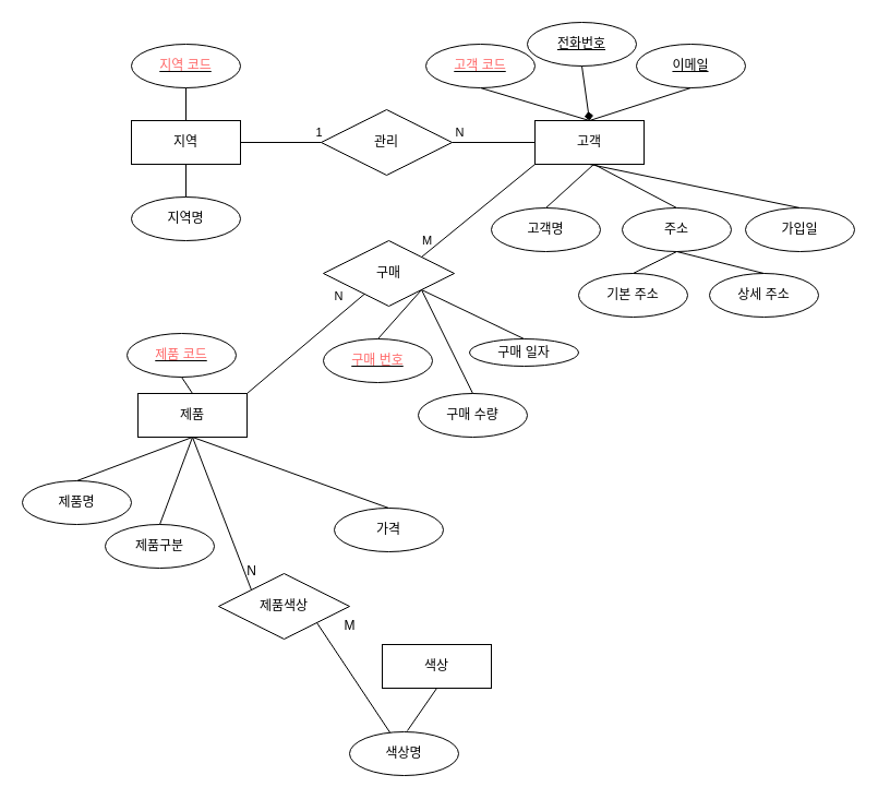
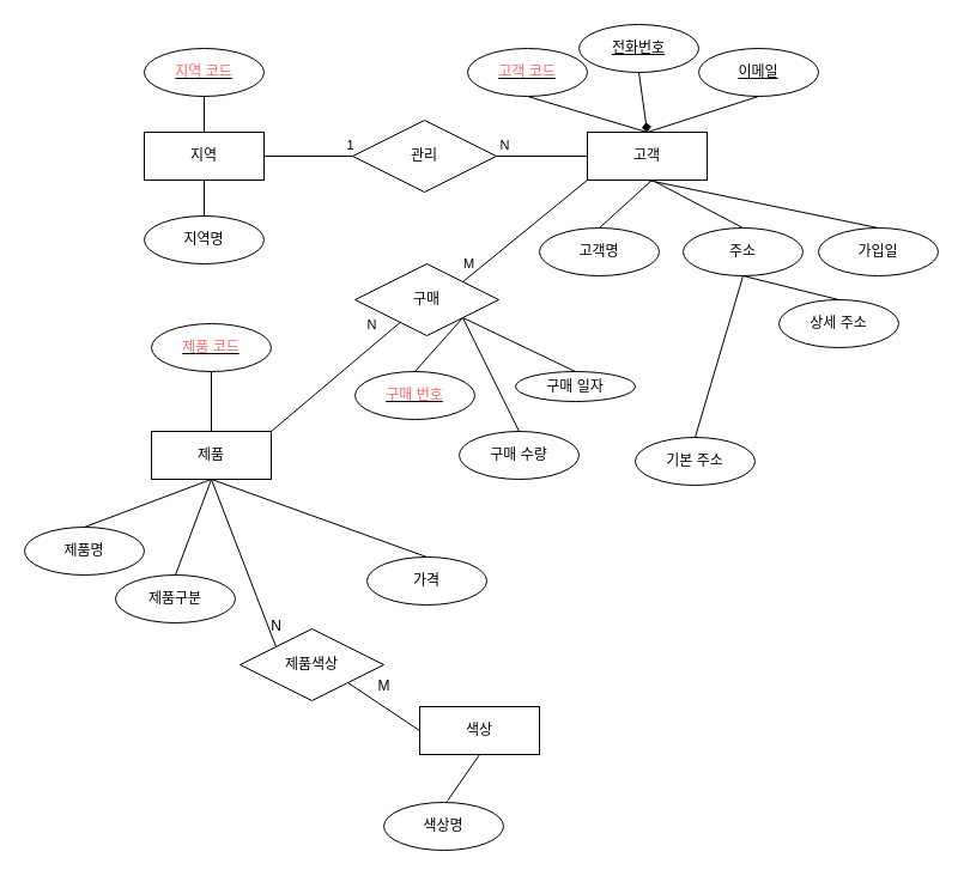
  <mxCell id="0" />
  <mxCell id="1" parent="0" />
  <mxCell id="2" value="고객" style="whiteSpace=wrap;html=1;align=center;" parent="1" vertex="1"><mxGeometry x="490" y="110" width="100" height="40" as="geometry" /></mxCell>
  <mxCell id="3" value="고객명" style="ellipse;whiteSpace=wrap;html=1;align=center;" parent="1" vertex="1"><mxGeometry x="450" y="190" width="100" height="40" as="geometry" /></mxCell>
  <mxCell id="4" value="" style="endArrow=none;html=1;rounded=0;exitX=0.5;exitY=1;exitDx=0;exitDy=0;entryX=0.5;entryY=0;entryDx=0;entryDy=0;" parent="1" target="3" edge="1"><mxGeometry relative="1" as="geometry"><mxPoint x="544" y="150" as="sourcePoint" /><mxPoint x="424" y="210" as="targetPoint" /></mxGeometry></mxCell>
  <mxCell id="5" value="전화번호" style="ellipse;whiteSpace=wrap;html=1;align=center;fontStyle=4;" parent="1" vertex="1"><mxGeometry x="483" y="20" width="100" height="40" as="geometry" /></mxCell>
  <mxCell id="6" value="" style="endArrow=none;html=1;rounded=0;exitX=0.5;exitY=1;exitDx=0;exitDy=0;entryX=0.5;entryY=0;entryDx=0;entryDy=0;" parent="1" source="7" target="2" edge="1"><mxGeometry relative="1" as="geometry"><mxPoint x="434" y="60" as="sourcePoint" /><mxPoint x="340" y="110" as="targetPoint" /></mxGeometry></mxCell>
  <mxCell id="7" value="&lt;font color=&quot;#ff6666&quot;&gt;고객 코드&lt;/font&gt;" style="ellipse;whiteSpace=wrap;html=1;align=center;fontStyle=4;" parent="1" vertex="1"><mxGeometry x="390" y="40" width="100" height="40" as="geometry" /></mxCell>
  <mxCell id="8" value="주소" style="ellipse;whiteSpace=wrap;html=1;align=center;" parent="1" vertex="1"><mxGeometry x="570" y="190" width="100" height="40" as="geometry" /></mxCell>
  <mxCell id="9" value="가입일" style="ellipse;whiteSpace=wrap;html=1;align=center;" parent="1" vertex="1"><mxGeometry x="683" y="190" width="100" height="40" as="geometry" /></mxCell>
  <mxCell id="10" value="" style="endArrow=diamond;html=1;rounded=0;entryX=0.5;entryY=0;entryDx=0;entryDy=0;exitX=0.5;exitY=1;exitDx=0;exitDy=0;" parent="1" source="5" target="2" edge="1"><mxGeometry relative="1" as="geometry"><mxPoint x="600" y="60" as="sourcePoint" /><mxPoint x="675" y="110" as="targetPoint" /></mxGeometry></mxCell>
  <mxCell id="11" value="" style="endArrow=none;html=1;rounded=0;exitX=0.5;exitY=1;exitDx=0;exitDy=0;entryX=0.5;entryY=0;entryDx=0;entryDy=0;" parent="1" target="8" edge="1"><mxGeometry relative="1" as="geometry"><mxPoint x="544" y="150" as="sourcePoint" /><mxPoint x="354" y="200" as="targetPoint" /></mxGeometry></mxCell>
  <mxCell id="12" value="" style="endArrow=none;html=1;rounded=0;entryX=0.5;entryY=0;entryDx=0;entryDy=0;" parent="1" target="9" edge="1"><mxGeometry relative="1" as="geometry"><mxPoint x="540" y="150" as="sourcePoint" /><mxPoint x="750" y="190" as="targetPoint" /><Array as="points" /></mxGeometry></mxCell>
  <mxCell id="13" value="지역" style="whiteSpace=wrap;html=1;align=center;" parent="1" vertex="1"><mxGeometry x="120" y="110" width="100" height="40" as="geometry" /></mxCell>
  <mxCell id="14" value="&lt;font color=&quot;#ff6666&quot;&gt;지역 코드&lt;/font&gt;" style="ellipse;whiteSpace=wrap;html=1;align=center;fontStyle=4;" parent="1" vertex="1"><mxGeometry x="120" y="40" width="100" height="40" as="geometry" /></mxCell>
  <mxCell id="15" value="지역명" style="ellipse;whiteSpace=wrap;html=1;align=center;" parent="1" vertex="1"><mxGeometry x="120" y="180" width="100" height="40" as="geometry" /></mxCell>
  <mxCell id="16" value="" style="endArrow=none;html=1;rounded=0;exitX=0.5;exitY=0;exitDx=0;exitDy=0;entryX=0.5;entryY=1;entryDx=0;entryDy=0;" parent="1" source="13" target="14" edge="1"><mxGeometry relative="1" as="geometry"><mxPoint x="20" y="110" as="sourcePoint" /><mxPoint x="210" y="100" as="targetPoint" /></mxGeometry></mxCell>
  <mxCell id="17" value="" style="endArrow=none;html=1;rounded=0;exitX=0.5;exitY=1;exitDx=0;exitDy=0;entryX=0.5;entryY=0;entryDx=0;entryDy=0;" parent="1" source="13" target="15" edge="1"><mxGeometry relative="1" as="geometry"><mxPoint x="50" y="310" as="sourcePoint" /><mxPoint x="210" y="310" as="targetPoint" /></mxGeometry></mxCell>
  <mxCell id="18" value="제품" style="whiteSpace=wrap;html=1;align=center;" parent="1" vertex="1"><mxGeometry x="126" y="360" width="100" height="40" as="geometry" /></mxCell>
  <mxCell id="19" value="제품명" style="ellipse;whiteSpace=wrap;html=1;align=center;" parent="1" vertex="1"><mxGeometry x="20" y="440" width="100" height="40" as="geometry" /></mxCell>
  <mxCell id="20" value="제품구분" style="ellipse;whiteSpace=wrap;html=1;align=center;" parent="1" vertex="1"><mxGeometry x="96" y="480" width="100" height="40" as="geometry" /></mxCell>
  <mxCell id="21" value="가격" style="ellipse;whiteSpace=wrap;html=1;align=center;" parent="1" vertex="1"><mxGeometry x="306" y="465" width="100" height="40" as="geometry" /></mxCell>
- <mxCell id="22" value="&lt;font color=&quot;#ff6666&quot;&gt;제품 코드&lt;/font&gt;" style="ellipse;whiteSpace=wrap;html=1;align=center;fontStyle=4;" parent="1" vertex="1"><mxGeometry x="116" y="305" width="100" height="40" as="geometry" /></mxCell>
+ <mxCell id="22" value="&lt;font color=&quot;#ff6666&quot;&gt;제품 코드&lt;/font&gt;" style="ellipse;whiteSpace=wrap;html=1;align=center;fontStyle=4;" parent="1" vertex="1"><mxGeometry x="126" y="270" width="100" height="40" as="geometry" /></mxCell>
  <mxCell id="23" value="" style="endArrow=none;html=1;rounded=0;exitX=0.5;exitY=1;exitDx=0;exitDy=0;entryX=0.5;entryY=0;entryDx=0;entryDy=0;" parent="1" source="22" target="18" edge="1"><mxGeometry relative="1" as="geometry"><mxPoint x="106" y="390" as="sourcePoint" /><mxPoint x="266" y="390" as="targetPoint" /></mxGeometry></mxCell>
  <mxCell id="24" value="" style="endArrow=none;html=1;rounded=0;exitX=0.5;exitY=0;exitDx=0;exitDy=0;entryX=0.5;entryY=1;entryDx=0;entryDy=0;" parent="1" source="19" target="18" edge="1"><mxGeometry relative="1" as="geometry"><mxPoint x="106" y="390" as="sourcePoint" /><mxPoint x="166" y="400" as="targetPoint" /></mxGeometry></mxCell>
  <mxCell id="25" value="" style="endArrow=none;html=1;rounded=0;exitX=0.5;exitY=0;exitDx=0;exitDy=0;entryX=0.5;entryY=1;entryDx=0;entryDy=0;" parent="1" source="20" target="18" edge="1"><mxGeometry relative="1" as="geometry"><mxPoint x="96" y="390" as="sourcePoint" /><mxPoint x="166" y="400" as="targetPoint" /></mxGeometry></mxCell>
  <mxCell id="26" value="" style="endArrow=none;html=1;rounded=0;exitX=0.5;exitY=1;exitDx=0;exitDy=0;entryX=0.5;entryY=0;entryDx=0;entryDy=0;" parent="1" source="18" target="21" edge="1"><mxGeometry relative="1" as="geometry"><mxPoint x="96" y="390" as="sourcePoint" /><mxPoint x="256" y="390" as="targetPoint" /></mxGeometry></mxCell>
  <mxCell id="27" value="구매 수량" style="ellipse;whiteSpace=wrap;html=1;align=center;" parent="1" vertex="1"><mxGeometry x="383" y="360" width="100" height="40" as="geometry" /></mxCell>
  <mxCell id="28" value="구매 일자" style="ellipse;whiteSpace=wrap;html=1;align=center;" parent="1" vertex="1"><mxGeometry x="430" y="310" width="100" height="25" as="geometry" /></mxCell>
  <mxCell id="29" value="&lt;font color=&quot;#ff6666&quot;&gt;구매 번호&lt;/font&gt;" style="ellipse;whiteSpace=wrap;html=1;align=center;fontStyle=4;" parent="1" vertex="1"><mxGeometry x="296" y="310" width="100" height="40" as="geometry" /></mxCell>
  <mxCell id="30" value="상세 주소" style="ellipse;whiteSpace=wrap;html=1;align=center;" parent="1" vertex="1"><mxGeometry x="650" y="250" width="100" height="40" as="geometry" /></mxCell>
- <mxCell id="31" value="기본 주소" style="ellipse;whiteSpace=wrap;html=1;align=center;" parent="1" vertex="1"><mxGeometry x="530" y="250" width="100" height="40" as="geometry" /></mxCell>
+ <mxCell id="31" value="기본 주소" style="ellipse;whiteSpace=wrap;html=1;align=center;" parent="1" vertex="1"><mxGeometry x="530" y="365" width="100" height="40" as="geometry" /></mxCell>
  <mxCell id="32" value="" style="endArrow=none;html=1;rounded=0;exitX=0.5;exitY=1;exitDx=0;exitDy=0;entryX=0.5;entryY=0;entryDx=0;entryDy=0;" parent="1" source="8" target="31" edge="1"><mxGeometry relative="1" as="geometry"><mxPoint x="464" y="360" as="sourcePoint" /><mxPoint x="370" y="300" as="targetPoint" /></mxGeometry></mxCell>
  <mxCell id="33" value="" style="endArrow=none;html=1;rounded=0;entryX=0.5;entryY=0;entryDx=0;entryDy=0;exitX=0.5;exitY=1;exitDx=0;exitDy=0;" parent="1" source="8" target="30" edge="1"><mxGeometry relative="1" as="geometry"><mxPoint x="444" y="270" as="sourcePoint" /><mxPoint x="650" y="260" as="targetPoint" /></mxGeometry></mxCell>
  <mxCell id="34" value="이메일" style="ellipse;whiteSpace=wrap;html=1;align=center;fontStyle=4;" parent="1" vertex="1"><mxGeometry x="583" y="40" width="100" height="40" as="geometry" /></mxCell>
  <mxCell id="35" value="" style="endArrow=none;html=1;rounded=0;entryX=0.5;entryY=0;entryDx=0;entryDy=0;exitX=0.5;exitY=1;exitDx=0;exitDy=0;" parent="1" source="34" target="2" edge="1"><mxGeometry relative="1" as="geometry"><mxPoint x="740" y="100" as="sourcePoint" /><mxPoint x="550" y="120" as="targetPoint" /></mxGeometry></mxCell>
  <mxCell id="36" value="" style="endArrow=none;html=1;rounded=0;entryX=0;entryY=0;entryDx=0;entryDy=0;" parent="1" target="53" edge="1"><mxGeometry relative="1" as="geometry"><mxPoint x="176" y="400" as="sourcePoint" /><mxPoint x="239" y="445" as="targetPoint" /></mxGeometry></mxCell>
  <mxCell id="37" value="관리" style="shape=rhombus;perimeter=rhombusPerimeter;whiteSpace=wrap;html=1;align=center;" parent="1" vertex="1"><mxGeometry x="294" y="100" width="120" height="60" as="geometry" /></mxCell>
  <mxCell id="38" value="" style="endArrow=none;html=1;rounded=0;exitX=1;exitY=0.5;exitDx=0;exitDy=0;entryX=0;entryY=0.5;entryDx=0;entryDy=0;" parent="1" source="13" target="37" edge="1"><mxGeometry relative="1" as="geometry"><mxPoint x="300" y="230" as="sourcePoint" /><mxPoint x="460" y="230" as="targetPoint" /></mxGeometry></mxCell>
  <mxCell id="39" value="1" style="edgeLabel;html=1;align=center;verticalAlign=middle;resizable=0;points=[];" parent="38" vertex="1" connectable="0"><mxGeometry x="0.203" y="1" relative="1" as="geometry"><mxPoint x="26" y="-9" as="offset" /></mxGeometry></mxCell>
  <mxCell id="40" value="" style="endArrow=none;html=1;rounded=0;exitX=1;exitY=0.5;exitDx=0;exitDy=0;entryX=0;entryY=0.5;entryDx=0;entryDy=0;" parent="1" source="37" target="2" edge="1"><mxGeometry relative="1" as="geometry"><mxPoint x="300" y="230" as="sourcePoint" /><mxPoint x="460" y="230" as="targetPoint" /><Array as="points" /></mxGeometry></mxCell>
  <mxCell id="41" value="N" style="edgeLabel;html=1;align=center;verticalAlign=middle;resizable=0;points=[];" parent="40" vertex="1" connectable="0"><mxGeometry x="-0.214" y="2" relative="1" as="geometry"><mxPoint x="-24" y="-8" as="offset" /></mxGeometry></mxCell>
  <mxCell id="42" value="구매" style="shape=rhombus;perimeter=rhombusPerimeter;whiteSpace=wrap;html=1;align=center;" parent="1" vertex="1"><mxGeometry x="296" y="220" width="120" height="60" as="geometry" /></mxCell>
  <mxCell id="43" value="" style="endArrow=none;html=1;rounded=0;exitX=1;exitY=0;exitDx=0;exitDy=0;" parent="1" source="18" target="42" edge="1"><mxGeometry relative="1" as="geometry"><mxPoint x="150" y="370" as="sourcePoint" /><mxPoint x="310" y="370" as="targetPoint" /></mxGeometry></mxCell>
  <mxCell id="44" value="N" style="edgeLabel;html=1;align=center;verticalAlign=middle;resizable=0;points=[];" parent="43" vertex="1" connectable="0"><mxGeometry x="0.096" y="-1" relative="1" as="geometry"><mxPoint x="24" y="-41" as="offset" /></mxGeometry></mxCell>
  <mxCell id="45" value="" style="endArrow=none;html=1;rounded=0;entryX=0;entryY=1;entryDx=0;entryDy=0;exitX=1;exitY=0;exitDx=0;exitDy=0;" parent="1" source="42" target="2" edge="1"><mxGeometry relative="1" as="geometry"><mxPoint x="150" y="370" as="sourcePoint" /><mxPoint x="310" y="370" as="targetPoint" /></mxGeometry></mxCell>
  <mxCell id="46" value="M" style="edgeLabel;html=1;align=center;verticalAlign=middle;resizable=0;points=[];" parent="45" vertex="1" connectable="0"><mxGeometry x="-0.572" y="1" relative="1" as="geometry"><mxPoint x="-17" y="4" as="offset" /></mxGeometry></mxCell>
  <mxCell id="47" value="" style="endArrow=none;html=1;rounded=0;exitX=1;exitY=1;exitDx=0;exitDy=0;entryX=0.5;entryY=0;entryDx=0;entryDy=0;" parent="1" source="42" target="29" edge="1"><mxGeometry relative="1" as="geometry"><mxPoint x="420" y="430" as="sourcePoint" /><mxPoint x="580" y="430" as="targetPoint" /></mxGeometry></mxCell>
  <mxCell id="48" value="" style="endArrow=none;html=1;rounded=0;exitX=1;exitY=1;exitDx=0;exitDy=0;entryX=0.5;entryY=0;entryDx=0;entryDy=0;" parent="1" source="42" target="27" edge="1"><mxGeometry relative="1" as="geometry"><mxPoint x="420" y="430" as="sourcePoint" /><mxPoint x="430" y="350" as="targetPoint" /></mxGeometry></mxCell>
  <mxCell id="49" value="" style="endArrow=none;html=1;rounded=0;exitX=1;exitY=1;exitDx=0;exitDy=0;entryX=0.5;entryY=0;entryDx=0;entryDy=0;" parent="1" source="42" target="28" edge="1"><mxGeometry relative="1" as="geometry"><mxPoint x="420" y="430" as="sourcePoint" /><mxPoint x="580" y="430" as="targetPoint" /></mxGeometry></mxCell>
  <mxCell id="50" value="색상" style="whiteSpace=wrap;html=1;align=center;" vertex="1" parent="1"><mxGeometry x="350" y="590" width="100" height="40" as="geometry" /></mxCell>
  <mxCell id="51" value="색상명" style="ellipse;whiteSpace=wrap;html=1;align=center;" vertex="1" parent="1"><mxGeometry x="320" y="670" width="100" height="40" as="geometry" /></mxCell>
  <mxCell id="52" value="" style="endArrow=none;html=1;rounded=0;entryX=0.53;entryY=-0.025;entryDx=0;entryDy=0;entryPerimeter=0;exitX=0.5;exitY=1;exitDx=0;exitDy=0;" edge="1" parent="1" source="50" target="51"><mxGeometry width="50" height="50" relative="1" as="geometry"><mxPoint x="440" y="610" as="sourcePoint" /><mxPoint x="490" y="560" as="targetPoint" /></mxGeometry></mxCell>
  <mxCell id="53" value="제품색상" style="shape=rhombus;perimeter=rhombusPerimeter;whiteSpace=wrap;html=1;align=center;" vertex="1" parent="1"><mxGeometry x="200" y="525" width="120" height="60" as="geometry" /></mxCell>
- <mxCell id="54" value="" style="endArrow=none;html=1;rounded=0;exitX=1;exitY=1;exitDx=0;exitDy=0;" edge="1" parent="1" source="53" target="51"><mxGeometry width="50" height="50" relative="1" as="geometry"><mxPoint x="440" y="440" as="sourcePoint" /><mxPoint x="490" y="390" as="targetPoint" /></mxGeometry></mxCell>
+ <mxCell id="54" value="" style="endArrow=none;html=1;rounded=0;exitX=1;exitY=1;exitDx=0;exitDy=0;entryX=0;entryY=0.5;entryDx=0;entryDy=0;" edge="1" parent="1" source="53" target="50"><mxGeometry width="50" height="50" relative="1" as="geometry"><mxPoint x="440" y="440" as="sourcePoint" /><mxPoint x="490" y="390" as="targetPoint" /></mxGeometry></mxCell>
  <mxCell id="55" value="N" style="text;html=1;align=center;verticalAlign=middle;resizable=0;points=[];autosize=1;strokeColor=none;fillColor=none;" vertex="1" parent="1"><mxGeometry x="215" y="508" width="30" height="30" as="geometry" /></mxCell>
  <mxCell id="56" value="M" style="text;html=1;align=center;verticalAlign=middle;resizable=0;points=[];autosize=1;strokeColor=none;fillColor=none;" vertex="1" parent="1"><mxGeometry x="305" y="558" width="30" height="30" as="geometry" /></mxCell>
